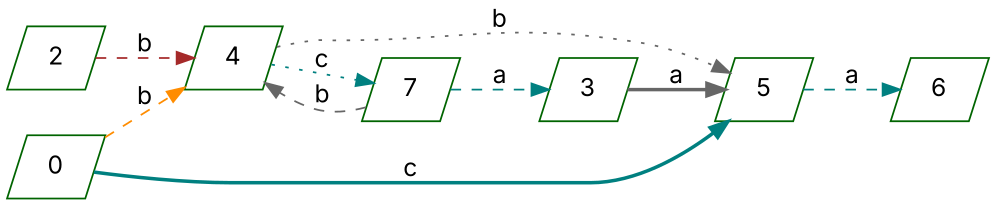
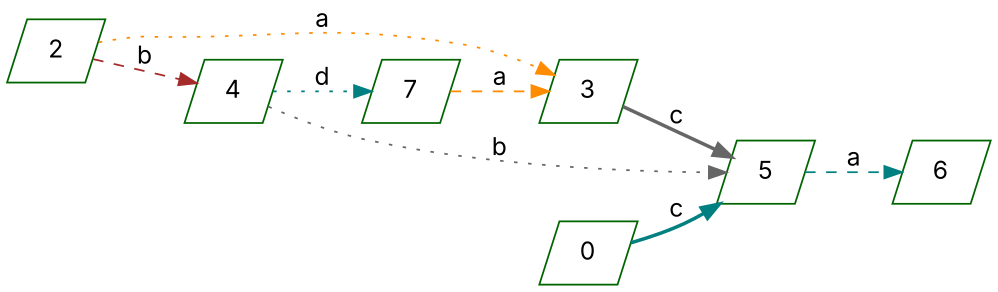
  strict digraph {
    fontname=Inter
    rankdir=LR
    node [color=darkgreen fontname=Inter shape=parallelogram]
    edge [color=darkorange fontname=Inter style=dashed]
    2
    3
    4
    5
    7
    0
    6
+   2 -> 3 [label=a style=dotted]
    2 -> 4 [color=brown label=b]
-   3 -> 5 [color=gray40 label=a style=bold]
+   3 -> 5 [color=gray40 label=c style=bold]
    4 -> 5 [color=gray40 label=b style=dotted]
-   4 -> 7 [color=teal label=c style=dotted]
+   4 -> 7 [color=teal label=d style=dotted]
    5 -> 6 [color=teal label=a]
-   7 -> 3 [color=teal label=a]
-   7 -> 4 [color=gray40 label=b]
-   0 -> 4 [label=b]
+   7 -> 3 [label=a]
    0 -> 5 [color=teal label=c style=bold]
  }
